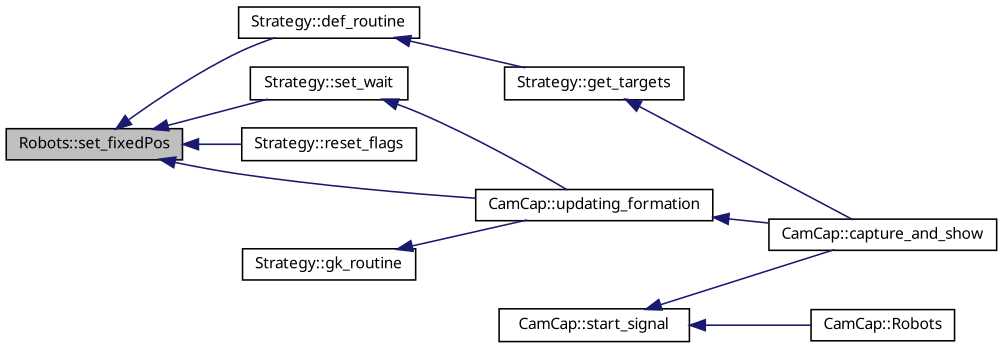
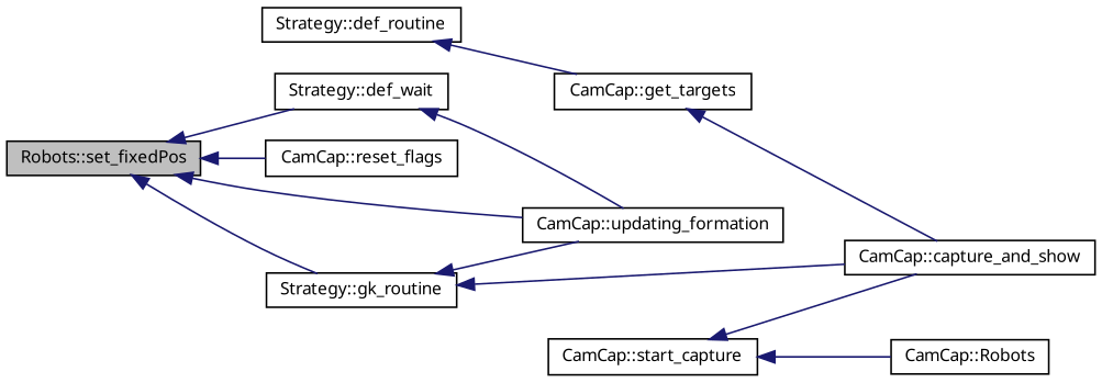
  digraph {
    fontname="Noto Sans"
    rankdir=LR
    node [color=black fillcolor=white fontname="Noto Sans" fontsize=10 shape=record style=filled]
    edge [color=midnightblue dir=back fontname="Noto Sans" fontsize=10 labelfontname=Helvetica labelfontsize=10 style=solid]
    n1 [fillcolor=grey75 fontcolor=black height=0.2 label="Robots::set_fixedPos" width=0.4]
-   n2 [height=0.2 label="Strategy::set_wait" width=0.4]
+   n2 [height=0.2 label="Strategy::def_wait" width=0.4]
    n3 [height=0.2 label="Strategy::gk_routine" width=0.4]
-   n4 [height=0.2 label="Strategy::reset_flags" width=0.4]
+   n4 [height=0.2 label="CamCap::reset_flags" width=0.4]
    n5 [height=0.2 label="CamCap::updating_formation" width=0.4]
    n6 [height=0.2 label="CamCap::capture_and_show" width=0.4]
    n7 [height=0.2 label="Strategy::def_routine" width=0.4]
-   n8 [height=0.2 label="Strategy::get_targets" width=0.4]
-   n9 [height=0.2 label="CamCap::start_signal" width=0.4]
+   n8 [height=0.2 label="CamCap::get_targets" width=0.4]
+   n9 [height=0.2 label="CamCap::start_capture" width=0.4]
    n10 [height=0.2 label="CamCap::Robots" width=0.4]
    n1 -> n2
-   n1 -> n7
+   n1 -> n3
    n1 -> n4
    n1 -> n5
    n2 -> n5
    n3 -> n5
-   n5 -> n6
+   n3 -> n6
    n7 -> n8
    n8 -> n6
    n9 -> n6
    n9 -> n10
  }
